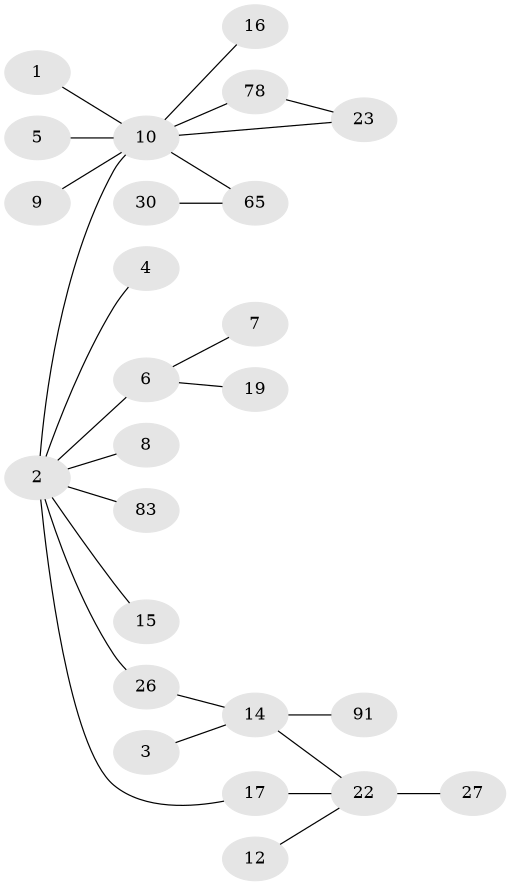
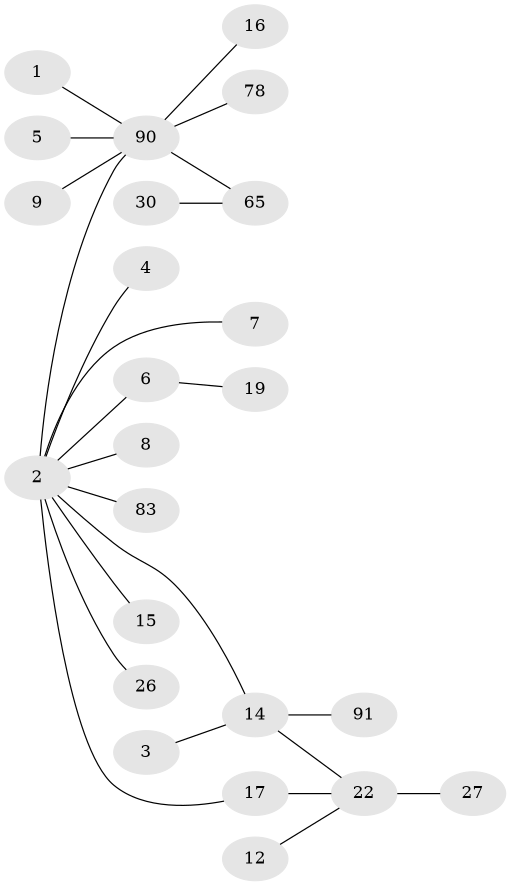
  graph {
    rankdir=LR
    node [color=gray90 style=filled]
    edge [weight=1.0]
    1
-   10
+   10 [label=90]
    16
    n4 [label=78]
-   23
    n6 [label=65]
    2
    4
    6
    7
    8
    n12 [label=83]
    14
    15
    17
    26
    19
    22
    n19 [label=91]
    3
    5
    9
    12
    27
    n25 [label=30]
    1 -- 10
    10 -- 16
    10 -- n4
-   10 -- 23
    10 -- n6
-   n4 -- 23
    2 -- 10
    2 -- 4
    2 -- 6
-   6 -- 7
+   2 -- 7
    2 -- 8
    2 -- n12
-   26 -- 14
+   2 -- 14
    2 -- 15
    2 -- 17
    2 -- 26
    6 -- 19
    14 -- 22
    14 -- n19
    17 -- 22
    22 -- 27
    3 -- 14
    5 -- 10
    9 -- 10
    12 -- 22
    n25 -- n6
  }
